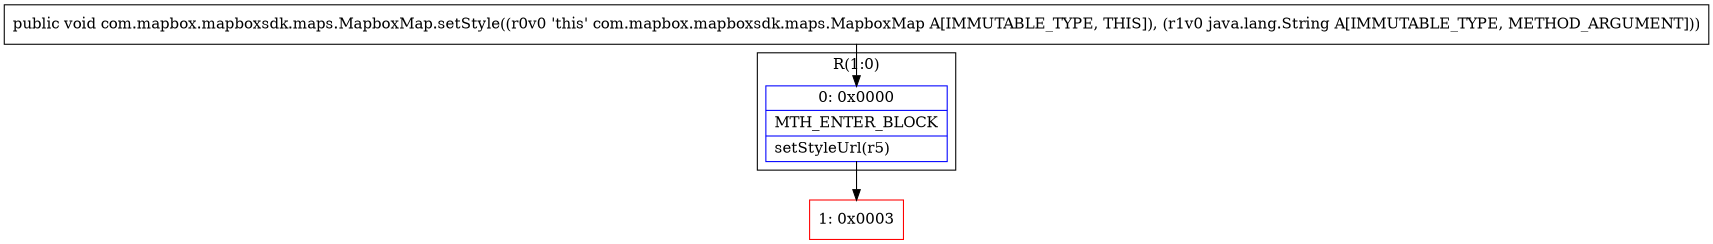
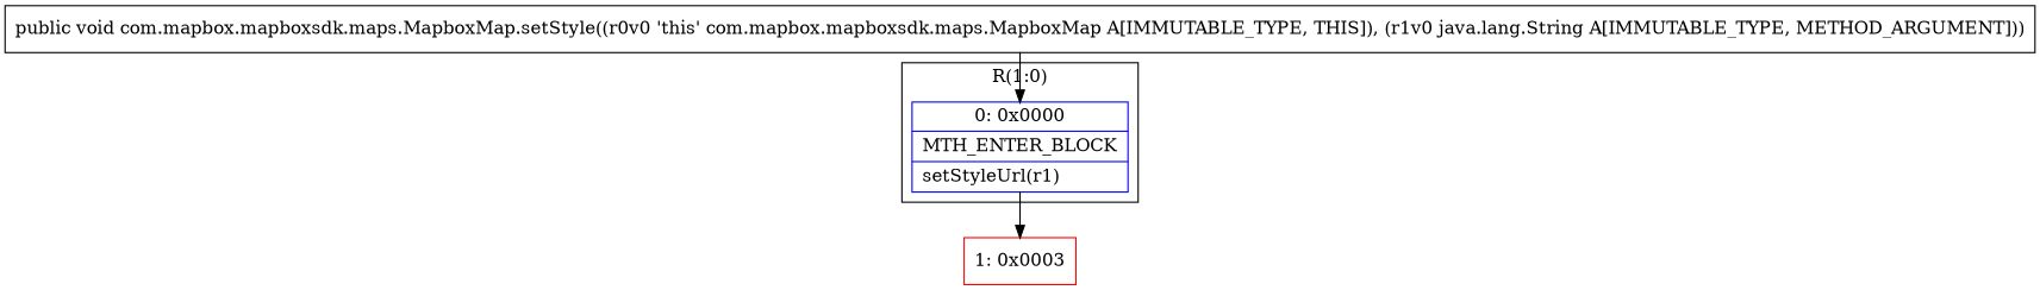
  digraph {
    node [shape=record]
-   n1 [color=blue label="{0\:\ 0x0000|MTH_ENTER_BLOCK\l|setStyleUrl(r5)\l}"]
+   n1 [color=blue label="{0\:\ 0x0000|MTH_ENTER_BLOCK\l|setStyleUrl(r1)\l}"]
    n2 [color=red label="{1\:\ 0x0003}"]
    n3 [label="{public void com.mapbox.mapboxsdk.maps.MapboxMap.setStyle((r0v0 'this' com.mapbox.mapboxsdk.maps.MapboxMap A[IMMUTABLE_TYPE, THIS]), (r1v0 java.lang.String A[IMMUTABLE_TYPE, METHOD_ARGUMENT])) }"]
    subgraph cluster_1 {
      label="R(1:0)"
      n1
    }
    n1 -> n2
    n3 -> n1
  }
